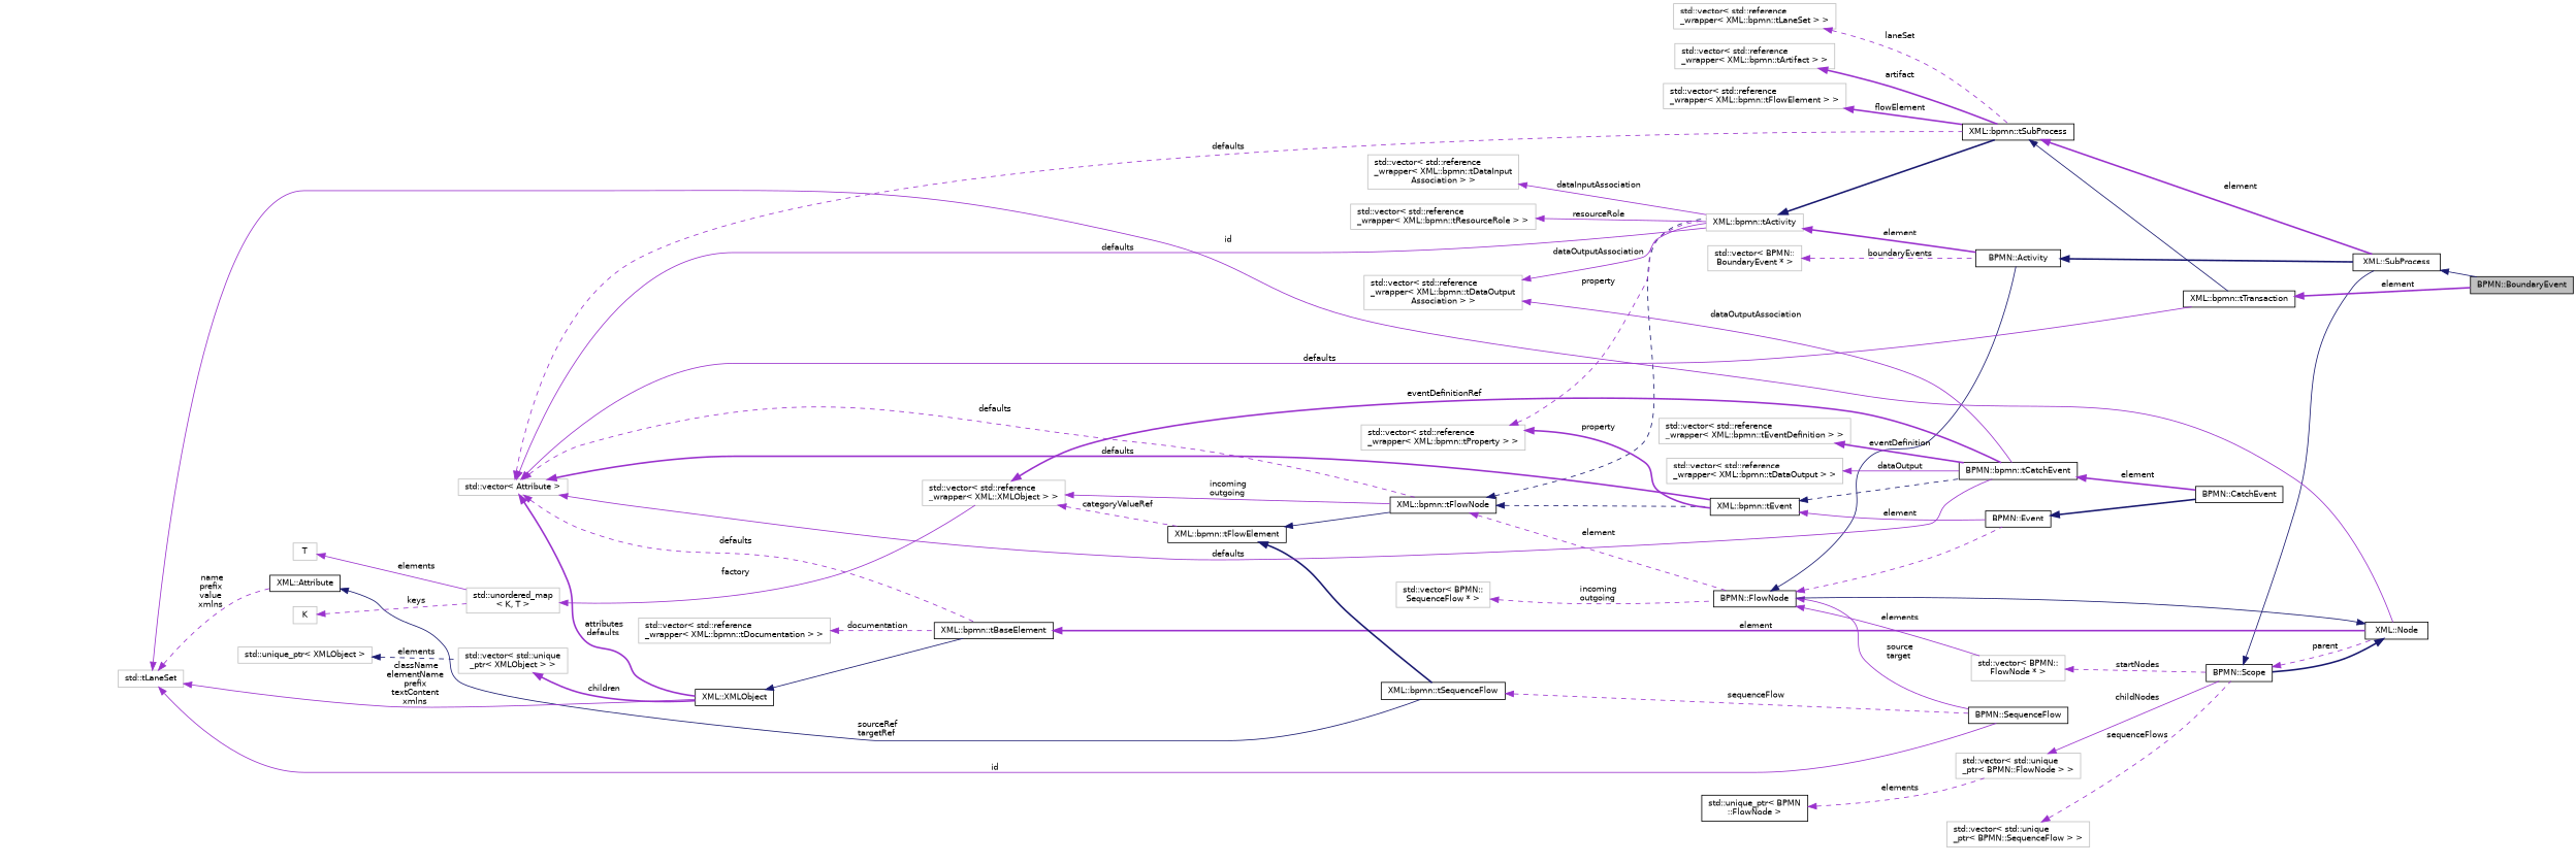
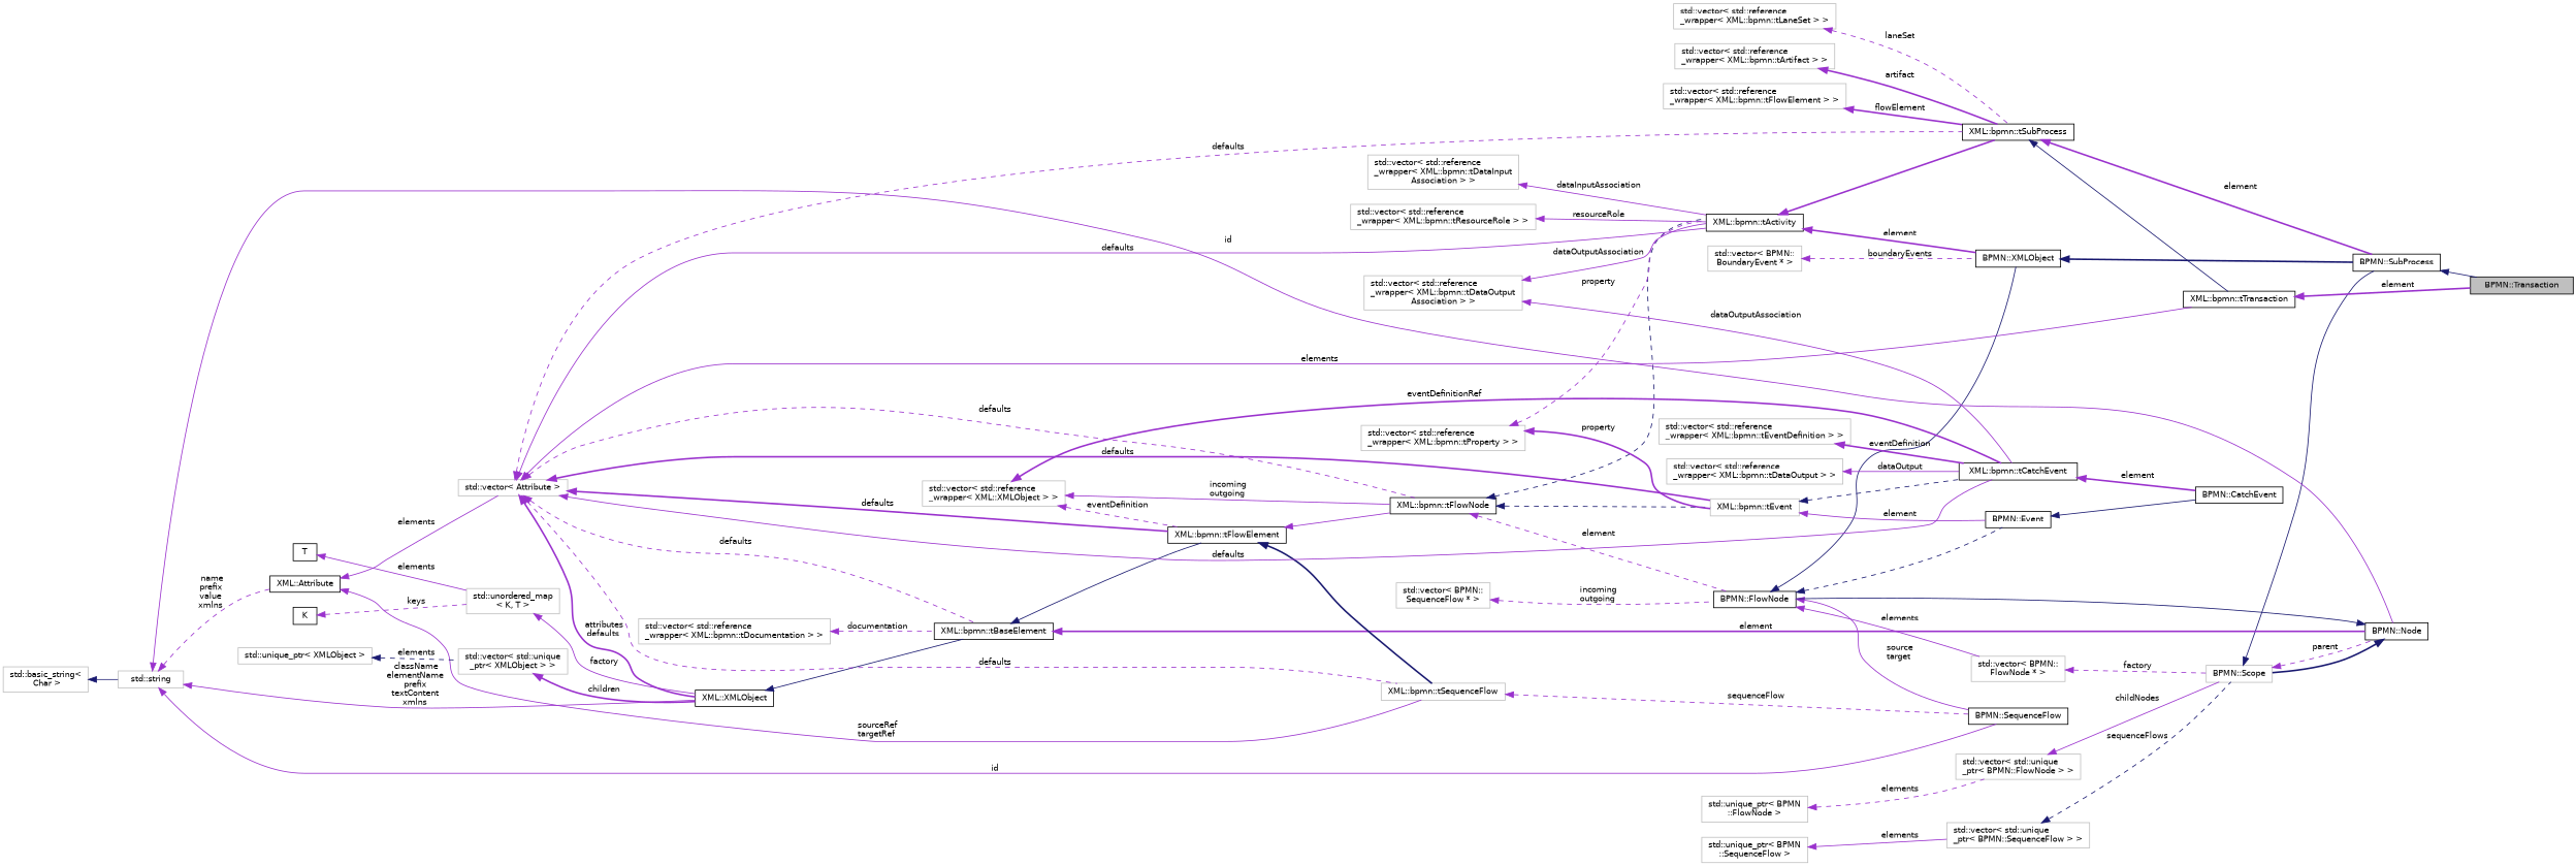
  digraph {
    rankdir=LR
    node [color=grey75 fillcolor=white fontname=Helvetica fontsize=10 shape=record style=filled]
    edge [color=darkorchid3 dir=back fontname=Helvetica fontsize=10 labelfontname=Helvetica labelfontsize=10 style=solid]
-   n1 [color=black fillcolor=grey75 fontcolor=black height=0.2 label="BPMN::BoundaryEvent" width=0.4]
-   n2 [color=black height=0.2 label="XML::SubProcess" width=0.4]
-   n3 [color=black height=0.2 label="BPMN::Activity" width=0.4]
+   n1 [color=black fillcolor=grey75 fontcolor=black height=0.2 label="BPMN::Transaction" width=0.4]
+   n2 [color=black height=0.2 label="BPMN::SubProcess" width=0.4]
+   n3 [color=black height=0.2 label="BPMN::XMLObject" width=0.4]
    n4 [color=black height=0.2 label="BPMN::FlowNode" width=0.4]
    n5 [height=0.2 label="std::vector\< BPMN::\lFlowNode * \>" width=0.4]
    n6 [color=black height=0.2 label="BPMN::SequenceFlow" width=0.4]
    n7 [color=black height=0.2 label="BPMN::Event" width=0.4]
-   n8 [color=black height=0.2 label="BPMN::Scope" width=0.4]
+   n8 [height=0.2 label="BPMN::Scope" width=0.4]
    n9 [color=black height=0.2 label="BPMN::CatchEvent" width=0.4]
-   n10 [color=black height=0.2 label="XML::Node" width=0.4]
+   n10 [color=black height=0.2 label="BPMN::Node" width=0.4]
    n11 [color=black height=0.2 label="XML::bpmn::tBaseElement" width=0.4]
    n12 [color=black height=0.2 label="XML::bpmn::tFlowElement" width=0.4]
-   n13 [color=black height=0.2 label="XML::bpmn::tSequenceFlow" width=0.4]
+   n13 [height=0.2 label="XML::bpmn::tSequenceFlow" width=0.4]
    n14 [color=black height=0.2 label="XML::bpmn::tFlowNode" width=0.4]
    n15 [color=black height=0.2 label="XML::XMLObject" width=0.4]
    n16 [height=0.2 label="std::vector\< Attribute \>" width=0.4]
-   n17 [height=0.2 label="XML::bpmn::tActivity" width=0.4]
-   n18 [color=black height=0.2 label="XML::bpmn::tEvent" width=0.4]
-   n19 [color=black height=0.2 label="BPMN::bpmn::tCatchEvent" width=0.4]
+   n17 [color=black height=0.2 label="XML::bpmn::tActivity" width=0.4]
+   n18 [height=0.2 label="XML::bpmn::tEvent" width=0.4]
+   n19 [color=black height=0.2 label="XML::bpmn::tCatchEvent" width=0.4]
    n20 [color=black height=0.2 label="XML::bpmn::tSubProcess" width=0.4]
    n21 [color=black height=0.2 label="XML::bpmn::tTransaction" width=0.4]
    n22 [color=black height=0.2 label="XML::Attribute" width=0.4]
-   n23 [height=0.2 label="std::tLaneSet" width=0.4]
+   n23 [height=0.2 label="std::string" width=0.4]
+   n24 [height=0.2 label="std::basic_string\<\l Char \>" width=0.4]
    n25 [height=0.2 label="std::vector\< std::unique\l_ptr\< XMLObject \> \>" width=0.4]
    n26 [height=0.2 label="std::unique_ptr\< XMLObject \>" width=0.4]
    n27 [height=0.2 label="std::unordered_map\l\< K, T \>" width=0.4]
-   n28 [height=0.2 label=K width=0.4]
-   n29 [height=0.2 label=T width=0.4]
+   n28 [color=black height=0.2 label=K width=0.4]
+   n29 [color=black height=0.2 label=T width=0.4]
    n30 [height=0.2 label="std::vector\< std::reference\l_wrapper\< XML::bpmn::tDocumentation \> \>" width=0.4]
    n31 [height=0.2 label="std::vector\< std::unique\l_ptr\< BPMN::FlowNode \> \>" width=0.4]
-   n32 [color=black height=0.2 label="std::unique_ptr\< BPMN\l::FlowNode \>" width=0.4]
+   n32 [height=0.2 label="std::unique_ptr\< BPMN\l::FlowNode \>" width=0.4]
    n33 [height=0.2 label="std::vector\< std::unique\l_ptr\< BPMN::SequenceFlow \> \>" width=0.4]
+   n34 [height=0.2 label="std::unique_ptr\< BPMN\l::SequenceFlow \>" width=0.4]
    n35 [height=0.2 label="std::vector\< BPMN::\lSequenceFlow * \>" width=0.4]
    n36 [height=0.2 label="std::vector\< std::reference\l_wrapper\< XML::XMLObject \> \>" width=0.4]
    n37 [height=0.2 label="std::vector\< std::reference\l_wrapper\< XML::bpmn::tProperty \> \>" width=0.4]
    n38 [height=0.2 label="std::vector\< std::reference\l_wrapper\< XML::bpmn::tDataOutput\lAssociation \> \>" width=0.4]
    n39 [height=0.2 label="std::vector\< std::reference\l_wrapper\< XML::bpmn::tDataInput\lAssociation \> \>" width=0.4]
    n40 [height=0.2 label="std::vector\< std::reference\l_wrapper\< XML::bpmn::tResourceRole \> \>" width=0.4]
    n41 [height=0.2 label="std::vector\< BPMN::\lBoundaryEvent * \>" width=0.4]
    n42 [height=0.2 label="std::vector\< std::reference\l_wrapper\< XML::bpmn::tDataOutput \> \>" width=0.4]
    n43 [height=0.2 label="std::vector\< std::reference\l_wrapper\< XML::bpmn::tEventDefinition \> \>" width=0.4]
    n44 [height=0.2 label="std::vector\< std::reference\l_wrapper\< XML::bpmn::tArtifact \> \>" width=0.4]
    n45 [height=0.2 label="std::vector\< std::reference\l_wrapper\< XML::bpmn::tFlowElement \> \>" width=0.4]
    n46 [height=0.2 label="std::vector\< std::reference\l_wrapper\< XML::bpmn::tLaneSet \> \>" width=0.4]
    n2 -> n1 [color=midnightblue]
    n3 -> n2 [color=midnightblue style=bold]
    n4 -> n3 [color=midnightblue]
    n4 -> n5 [label=" elements"]
    n4 -> n6 [label=" source\ntarget"]
-   n4 -> n7 [style=dashed]
-   n5 -> n8 [label=" startNodes" style=dashed]
-   n7 -> n9 [color=midnightblue style=bold]
+   n4 -> n7 [color=midnightblue style=dashed]
+   n5 -> n8 [label=" factory" style=dashed]
+   n7 -> n9 [color=midnightblue]
    n8 -> n2 [color=midnightblue]
    n8 -> n10 [label=" parent" style=dashed]
    n10 -> n4 [color=midnightblue]
    n10 -> n8 [color=midnightblue style=bold]
    n11 -> n10 [label=" element" style=bold]
+   n11 -> n12 [color=midnightblue]
    n12 -> n13 [color=midnightblue style=bold]
-   n12 -> n14 [color=midnightblue]
+   n12 -> n14
    n13 -> n6 [label=" sequenceFlow" style=dashed]
    n14 -> n4 [label=" element" style=dashed]
    n14 -> n17 [color=midnightblue style=dashed]
    n14 -> n18 [color=midnightblue style=dashed]
    n15 -> n11 [color=midnightblue]
    n16 -> n11 [label=" defaults" style=dashed]
+   n16 -> n12 [label=" defaults" style=bold]
+   n16 -> n13 [label=" defaults" style=dashed]
    n16 -> n14 [label=" defaults" style=dashed]
    n16 -> n15 [label=" attributes\ndefaults" style=bold]
    n16 -> n17 [label=" defaults"]
    n16 -> n18 [label=" defaults" style=bold]
    n16 -> n19 [label=" defaults"]
    n16 -> n20 [label=" defaults" style=dashed]
-   n16 -> n21 [label=" defaults"]
+   n16 -> n21 [label=" elements"]
    n17 -> n3 [label=" element" style=bold]
-   n17 -> n20 [color=midnightblue style=bold]
+   n17 -> n20 [style=bold]
    n18 -> n7 [label=" element"]
    n18 -> n19 [color=midnightblue style=dashed]
    n19 -> n9 [label=" element" style=bold]
    n20 -> n2 [label=" element" style=bold]
    n20 -> n21 [color=midnightblue]
    n21 -> n1 [label=" element" style=bold]
-   n22 -> n13 [color=midnightblue label=" sourceRef\ntargetRef"]
+   n22 -> n13 [label=" sourceRef\ntargetRef"]
+   n22 -> n16 [label=" elements"]
    n23 -> n6 [label=" id"]
    n23 -> n10 [label=" id"]
    n23 -> n15 [label=" className\nelementName\nprefix\ntextContent\nxmlns"]
    n23 -> n22 [label=" name\nprefix\nvalue\nxmlns" style=dashed]
+   n24 -> n23 [color=midnightblue]
    n25 -> n15 [label=" children" style=bold]
    n26 -> n25 [color=midnightblue label=" elements" style=dashed]
-   n27 -> n36 [label=" factory"]
+   n27 -> n15 [label=" factory"]
    n28 -> n27 [label=" keys" style=dashed]
    n29 -> n27 [label=" elements"]
    n30 -> n11 [label=" documentation" style=dashed]
    n31 -> n8 [label=" childNodes"]
    n32 -> n31 [label=" elements" style=dashed]
-   n33 -> n8 [label=" sequenceFlows" style=dashed]
+   n33 -> n8 [color=midnightblue label=" sequenceFlows" style=dashed]
+   n34 -> n33 [label=" elements"]
    n35 -> n4 [label=" incoming\noutgoing" style=dashed]
-   n36 -> n12 [label=" categoryValueRef" style=dashed]
+   n36 -> n12 [label=" eventDefinition" style=dashed]
    n36 -> n14 [label=" incoming\noutgoing"]
    n36 -> n19 [label=" eventDefinitionRef" style=bold]
    n37 -> n17 [label=" property" style=dashed]
    n37 -> n18 [label=" property" style=bold]
    n38 -> n17 [label=" dataOutputAssociation"]
    n38 -> n19 [label=" dataOutputAssociation"]
    n39 -> n17 [label=" dataInputAssociation"]
    n40 -> n17 [label=" resourceRole"]
    n41 -> n3 [label=" boundaryEvents" style=dashed]
    n42 -> n19 [label=" dataOutput"]
    n43 -> n19 [label=" eventDefinition" style=bold]
    n44 -> n20 [label=" artifact" style=bold]
    n45 -> n20 [label=" flowElement" style=bold]
    n46 -> n20 [label=" laneSet" style=dashed]
  }
